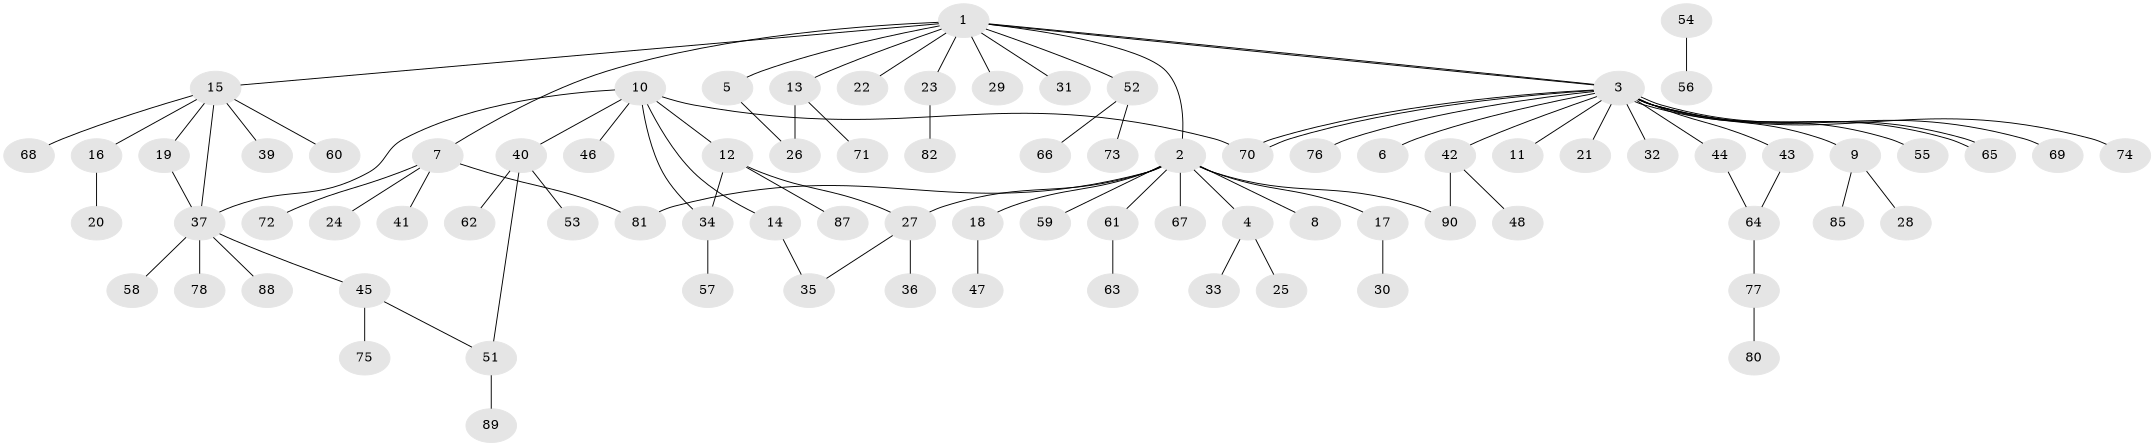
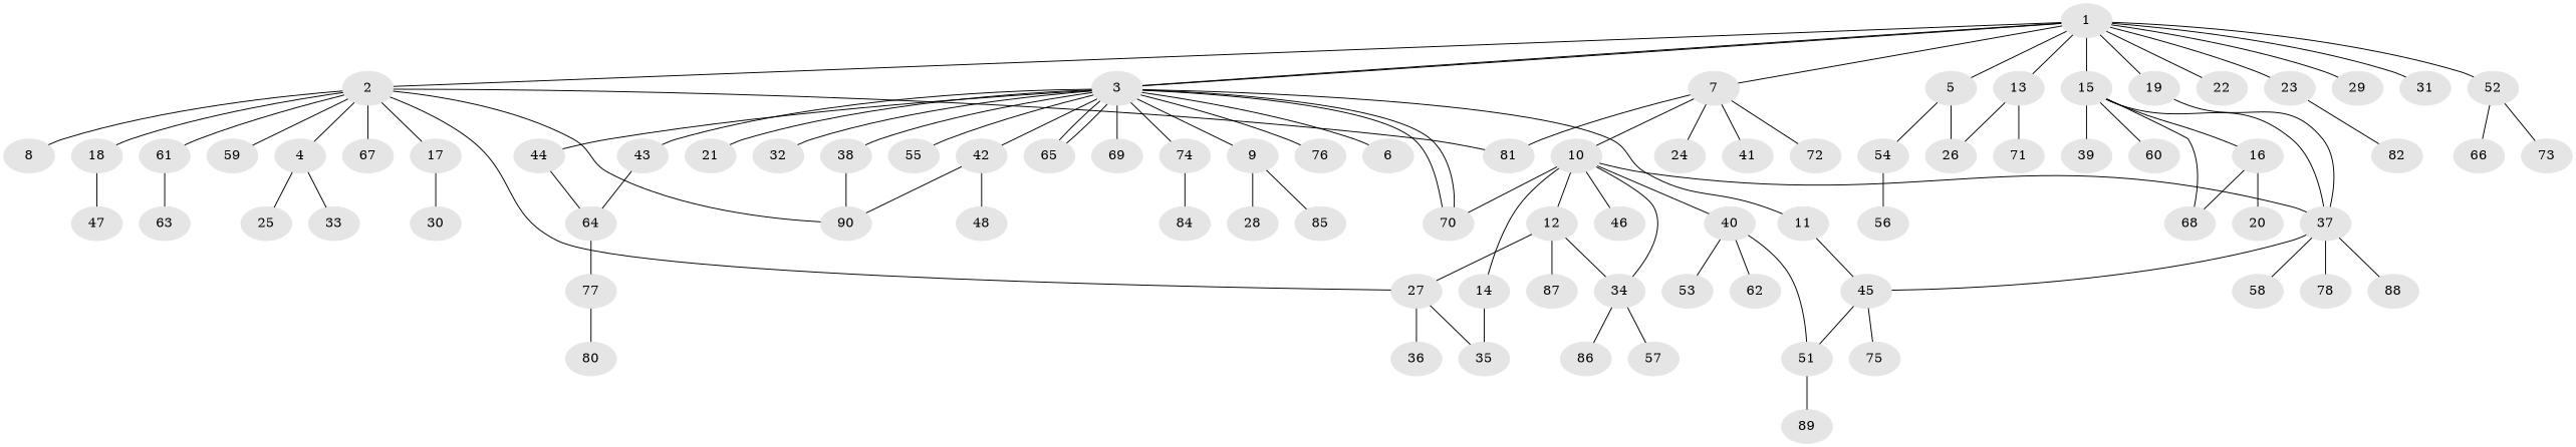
  graph {
    node [color=gray90 style=filled]
    1
    2
    3
    5
    7
    13
    15
    19
    22
    23
    29
    31
    52
    4
    8
    17
    18
    27
    n19 [label=90]
    59
    61
    67
    81
    6
    9
    11
    21
    32
+   38
    42
    43
    44
    55
    65
    69
    70
    74
    76
    26
    54
    10
    24
    41
    72
    71
    37
    16
    39
    60
    68
    82
    66
    73
    25
    33
    30
    47
    35
    36
    63
    28
    85
    45
    48
    64
+   84
    56
    12
    14
    34
    40
    46
    87
    57
+   86
    58
    78
    n78 [label=88]
    51
    53
    62
    75
    20
    n84 [label=89]
    77
    80
    1 -- 2
    1 -- 3
    1 -- 3
    1 -- 5
    1 -- 7
    1 -- 13
    1 -- 15
-   15 -- 19
+   1 -- 19
    1 -- 22
    1 -- 23
    1 -- 29
    1 -- 31
    1 -- 52
    2 -- 4
    2 -- 8
    2 -- 17
    2 -- 18
    2 -- 27
    2 -- n19
    2 -- 59
    2 -- 61
    2 -- 67
    2 -- 81
    3 -- 6
    3 -- 9
    3 -- 11
    3 -- 21
    3 -- 32
+   3 -- 38
    3 -- 42
    3 -- 43
    3 -- 44
    3 -- 55
    3 -- 65
    3 -- 65
    3 -- 69
    3 -- 70
    3 -- 70
    3 -- 74
    3 -- 76
    5 -- 26
+   5 -- 54
    7 -- 81
+   7 -- 10
    7 -- 24
    7 -- 41
    7 -- 72
    13 -- 26
    13 -- 71
    15 -- 37
    15 -- 16
    15 -- 39
    15 -- 60
    15 -- 68
    19 -- 37
    23 -- 82
    52 -- 66
    52 -- 73
    4 -- 25
    4 -- 33
    17 -- 30
    18 -- 47
    27 -- 35
    27 -- 36
    61 -- 63
    9 -- 28
    9 -- 85
+   11 -- 45
+   38 -- n19
    42 -- n19
    42 -- 48
    43 -- 64
    44 -- 64
+   74 -- 84
    54 -- 56
    10 -- 70
    10 -- 37
    10 -- 12
    10 -- 14
    10 -- 34
    10 -- 40
    10 -- 46
    37 -- 45
    37 -- 58
    37 -- 78
    37 -- n78
+   16 -- 68
    16 -- 20
    45 -- 51
    45 -- 75
    64 -- 77
    12 -- 27
    12 -- 34
    12 -- 87
    14 -- 35
    34 -- 57
+   34 -- 86
    40 -- 51
    40 -- 53
    40 -- 62
    51 -- n84
    77 -- 80
  }
